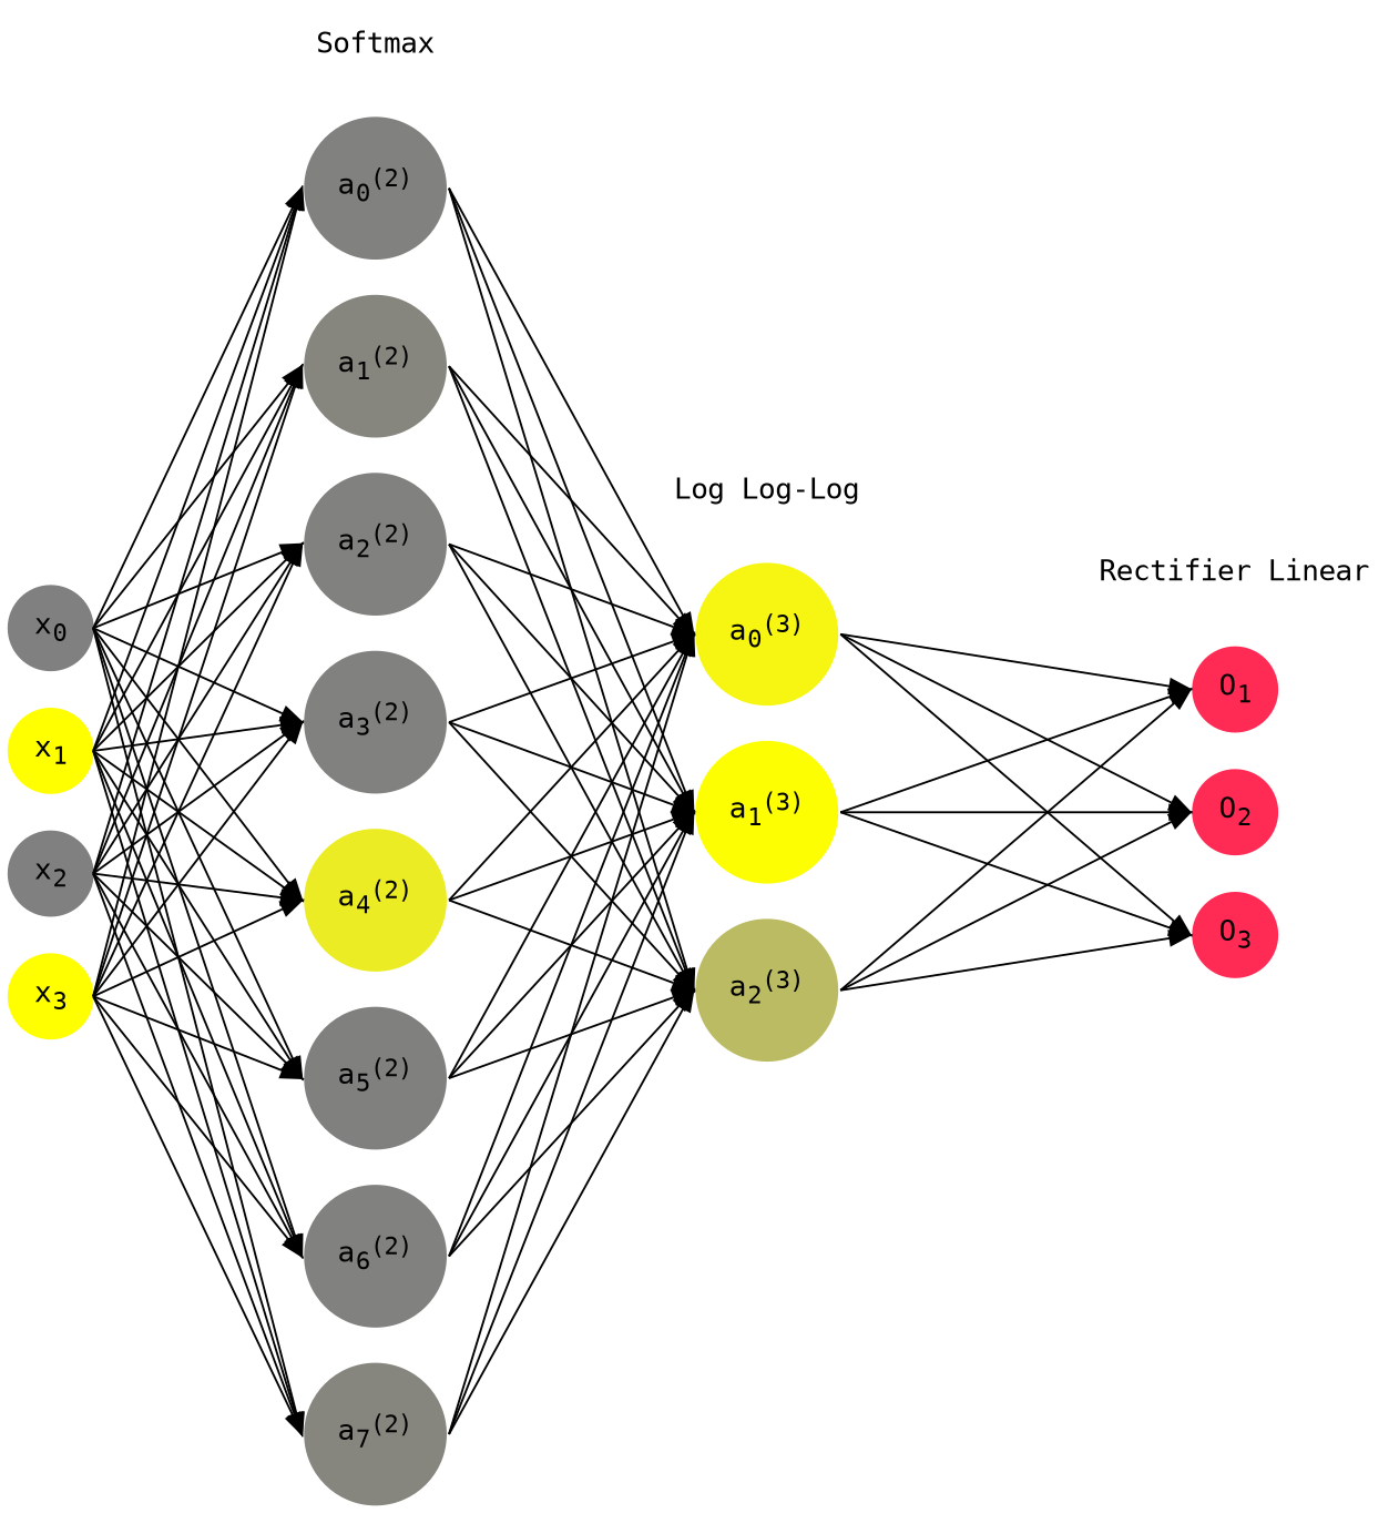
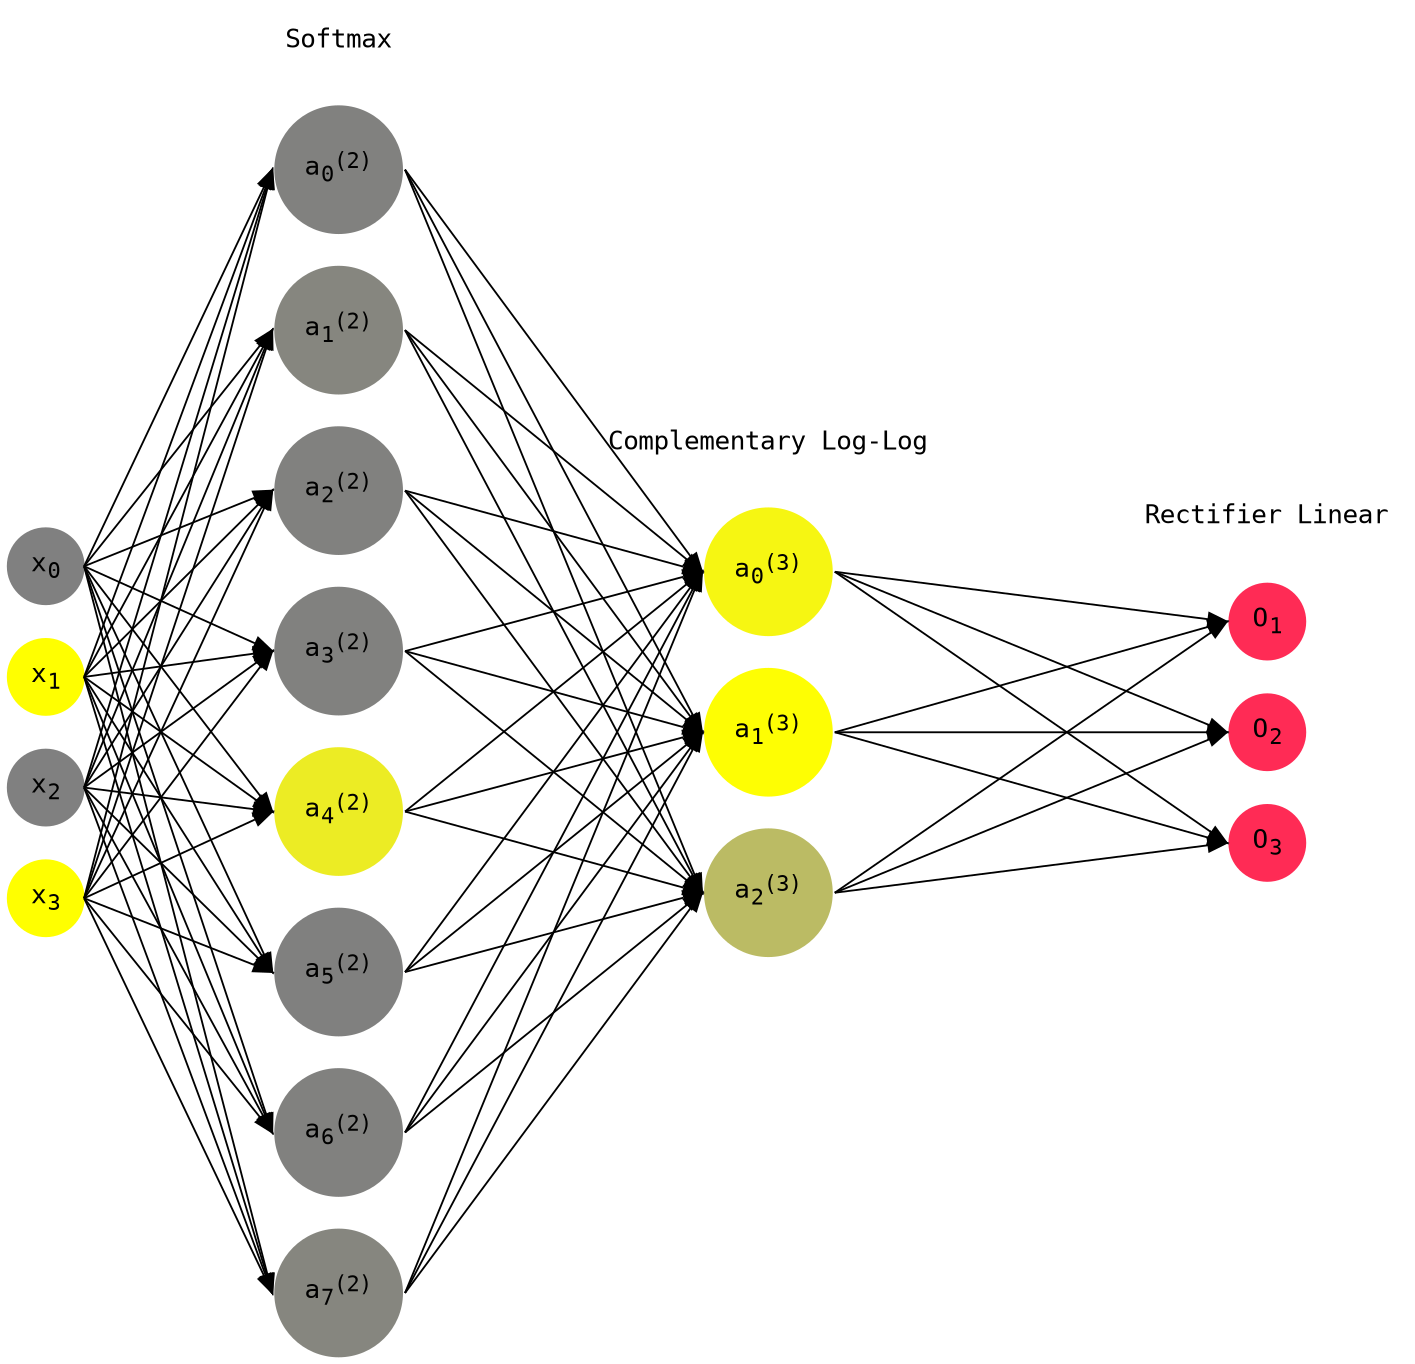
  digraph {
    rankdir=LR
    ranksep=1.4
    splines=false
    fontname="DejaVu Sans Mono"
    node [shape=circle style=filled fontname="DejaVu Sans Mono"]
    edge [headport=w style=solid tailport=e fontname="DejaVu Sans Mono"]
    n1 [color="0.1667, 0.0, 0.5" fillcolor="0.1667, 0.0, 0.5" label=<x<sub>0</sub>>]
    n2 [color="0.1667, 1.0, 1.0" fillcolor="0.1667, 1.0, 1.0" label=<x<sub>1</sub>>]
    n3 [color="0.1667, 0.0, 0.5" fillcolor="0.1667, 0.0, 0.5" label=<x<sub>2</sub>>]
    n4 [color="0.1667, 1.0, 1.0" fillcolor="0.1667, 1.0, 1.0" label=<x<sub>3</sub>>]
    n5 [color="0.1667, 0.009659, 0.504830" fillcolor="0.1667, 0.009659, 0.504830" label=<a<sub>0</sub><sup>(2)</sup>>]
    n6 [color="0.1667, 0.048353, 0.524176" fillcolor="0.1667, 0.048353, 0.524176" label=<a<sub>1</sub><sup>(2)</sup>>]
    n7 [color="0.1667, 0.014899, 0.507450" fillcolor="0.1667, 0.014899, 0.507450" label=<a<sub>2</sub><sup>(2)</sup>>]
    n8 [color="0.1667, 0.013409, 0.506704" fillcolor="0.1667, 0.013409, 0.506704" label=<a<sub>3</sub><sup>(2)</sup>>]
    n9 [color="0.1667, 0.847765, 0.923882" fillcolor="0.1667, 0.847765, 0.923882" label=<a<sub>4</sub><sup>(2)</sup>>]
    n10 [color="0.1667, 0.002666, 0.501333" fillcolor="0.1667, 0.002666, 0.501333" label=<a<sub>5</sub><sup>(2)</sup>>]
    n11 [color="0.1667, 0.008663, 0.504332" fillcolor="0.1667, 0.008663, 0.504332" label=<a<sub>6</sub><sup>(2)</sup>>]
    n12 [color="0.1667, 0.054586, 0.527293" fillcolor="0.1667, 0.054586, 0.527293" label=<a<sub>7</sub><sup>(2)</sup>>]
    n13 [color="0.1667, 0.924839, 0.962420" fillcolor="0.1667, 0.924839, 0.962420" label=<a<sub>0</sub><sup>(3)</sup>>]
    n14 [color="0.1667, 0.985303, 0.992651" fillcolor="0.1667, 0.985303, 0.992651" label=<a<sub>1</sub><sup>(3)</sup>>]
    n15 [color="0.1667, 0.463383, 0.731692" fillcolor="0.1667, 0.463383, 0.731692" label=<a<sub>2</sub><sup>(3)</sup>>]
    n16 [color="0.9667, 0.83, 1.0" fillcolor="0.9667, 0.83, 1.0" label=<O<sub>1</sub>>]
    n17 [color="0.9667, 0.83, 1.0" fillcolor="0.9667, 0.83, 1.0" label=<O<sub>2</sub>>]
    n18 [color="0.9667, 0.83, 1.0" fillcolor="0.9667, 0.83, 1.0" label=<O<sub>3</sub>>]
    n19 [label=Softmax shape=plaintext style=""]
-   n20 [label="Log Log-Log" shape=plaintext style=""]
+   n20 [label="Complementary Log-Log" shape=plaintext style=""]
    n21 [label="Rectifier Linear" shape=plaintext style=""]
    subgraph sub_1 {
      n1
    }
    subgraph sub_2 {
      n2
    }
    subgraph sub_3 {
      n3
    }
    subgraph sub_4 {
      n4
    }
    subgraph sub_5 {
      n5
    }
    subgraph sub_6 {
      n6
    }
    subgraph sub_7 {
      n7
    }
    subgraph sub_8 {
      n8
    }
    subgraph sub_9 {
      n9
    }
    subgraph sub_10 {
      n10
    }
    subgraph sub_11 {
      n11
    }
    subgraph sub_12 {
      n12
    }
    subgraph sub_13 {
      n13
    }
    subgraph sub_14 {
      n14
    }
    subgraph sub_15 {
      n15
    }
    subgraph sub_16 {
      n16
    }
    subgraph sub_17 {
      n17
    }
    subgraph sub_18 {
      n18
    }
    subgraph sub_19 {
      rank=same
      n1
      n2
      n3
      n4
    }
    subgraph sub_20 {
      rank=same
      n5
      n6
      n7
      n8
      n9
      n10
      n11
      n12
    }
    subgraph sub_21 {
      rank=same
      n13
      n14
      n15
    }
    subgraph sub_22 {
      rank=same
      n16
      n17
      n18
    }
    subgraph sub_23 {
      rank=same
      n5
      n19
    }
    subgraph sub_24 {
      rank=same
      n13
      n20
    }
    subgraph sub_25 {
      rank=same
      n16
      n21
    }
    n1 -> n2 [style=invis]
    n1 -> n5
    n1 -> n6
    n1 -> n7
    n1 -> n8
    n1 -> n9
    n1 -> n10
    n1 -> n11
    n1 -> n12
    n2 -> n3 [style=invis]
    n2 -> n5
    n2 -> n6
    n2 -> n7
    n2 -> n8
    n2 -> n9
    n2 -> n10
    n2 -> n11
    n2 -> n12
    n3 -> n4 [style=invis]
    n3 -> n5
    n3 -> n6
    n3 -> n7
    n3 -> n8
    n3 -> n9
    n3 -> n10
    n3 -> n11
    n3 -> n12
    n4 -> n5
    n4 -> n6
    n4 -> n7
    n4 -> n8
    n4 -> n9
    n4 -> n10
    n4 -> n11
    n4 -> n12
    n5 -> n6 [style=invis]
    n5 -> n13
    n5 -> n14
    n5 -> n15
    n6 -> n7 [style=invis]
    n6 -> n13
    n6 -> n14
    n6 -> n15
    n7 -> n8 [style=invis]
    n7 -> n13
    n7 -> n14
    n7 -> n15
    n8 -> n9 [style=invis]
    n8 -> n13
    n8 -> n14
    n8 -> n15
    n9 -> n10 [style=invis]
    n9 -> n13
    n9 -> n14
    n9 -> n15
    n10 -> n11 [style=invis]
    n10 -> n13
    n10 -> n14
    n10 -> n15
    n11 -> n12 [style=invis]
    n11 -> n13
    n11 -> n14
    n11 -> n15
    n12 -> n13
    n12 -> n14
    n12 -> n15
    n13 -> n14 [style=invis]
    n13 -> n16
    n13 -> n17
    n13 -> n18
    n14 -> n15 [style=invis]
    n14 -> n16
    n14 -> n17
    n14 -> n18
    n15 -> n16
    n15 -> n17
    n15 -> n18
    n16 -> n17 [style=invis]
    n17 -> n18 [style=invis]
    n19 -> n5 [style=invis]
    n20 -> n13 [style=invis]
    n21 -> n16 [style=invis]
  }
